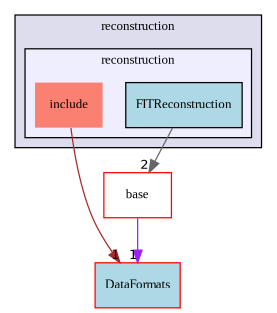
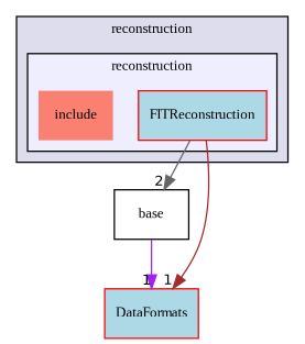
  digraph {
    compound=true
    fontname="Liberation Serif"
    node [fontname="Liberation Serif" fontsize=10 shape=box style=filled fillcolor=lightblue color=red]
    edge [headlabel=1 labeldistance=1.5 labelfontname=Helvetica labelfontsize=10 fontname="Liberation Serif"]
    n1 [label=include shape=plaintext fillcolor=salmon color=""]
-   n2 [color=black label=FITReconstruction]
-   n3 [label=base fillcolor=white]
+   n2 [label=FITReconstruction]
+   n3 [color=black label=base fillcolor=white]
    n4 [label=DataFormats]
    subgraph cluster_1 {
      bgcolor="#ddddee"
      fontsize=10
      label=reconstruction
      pencolor=black
      subgraph cluster_2 {
        bgcolor="#eeeeff"
        fontsize=10
        pencolor=black
        n1
        n2
      }
    }
    n2 -> n3 [headlabel=2 color=gray40]
-   n1 -> n4 [color=brown]
+   n2 -> n4 [color=brown]
    n3 -> n4 [color=purple]
  }
